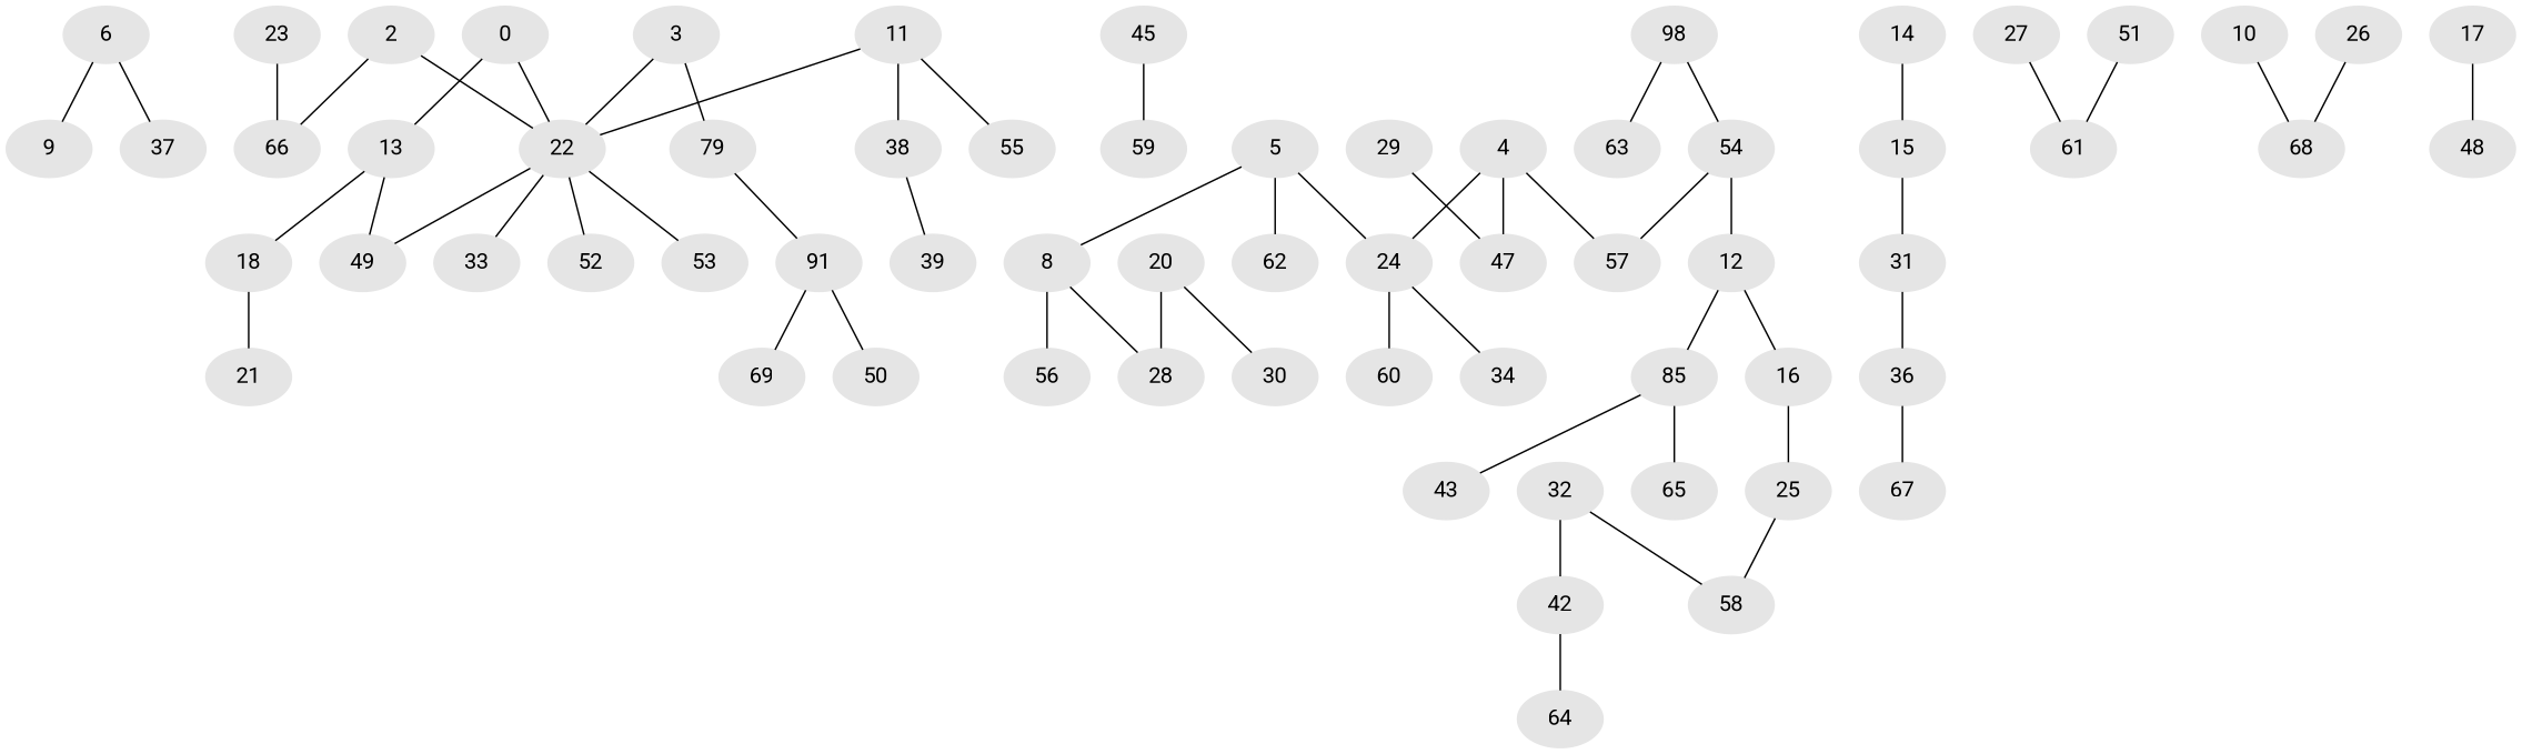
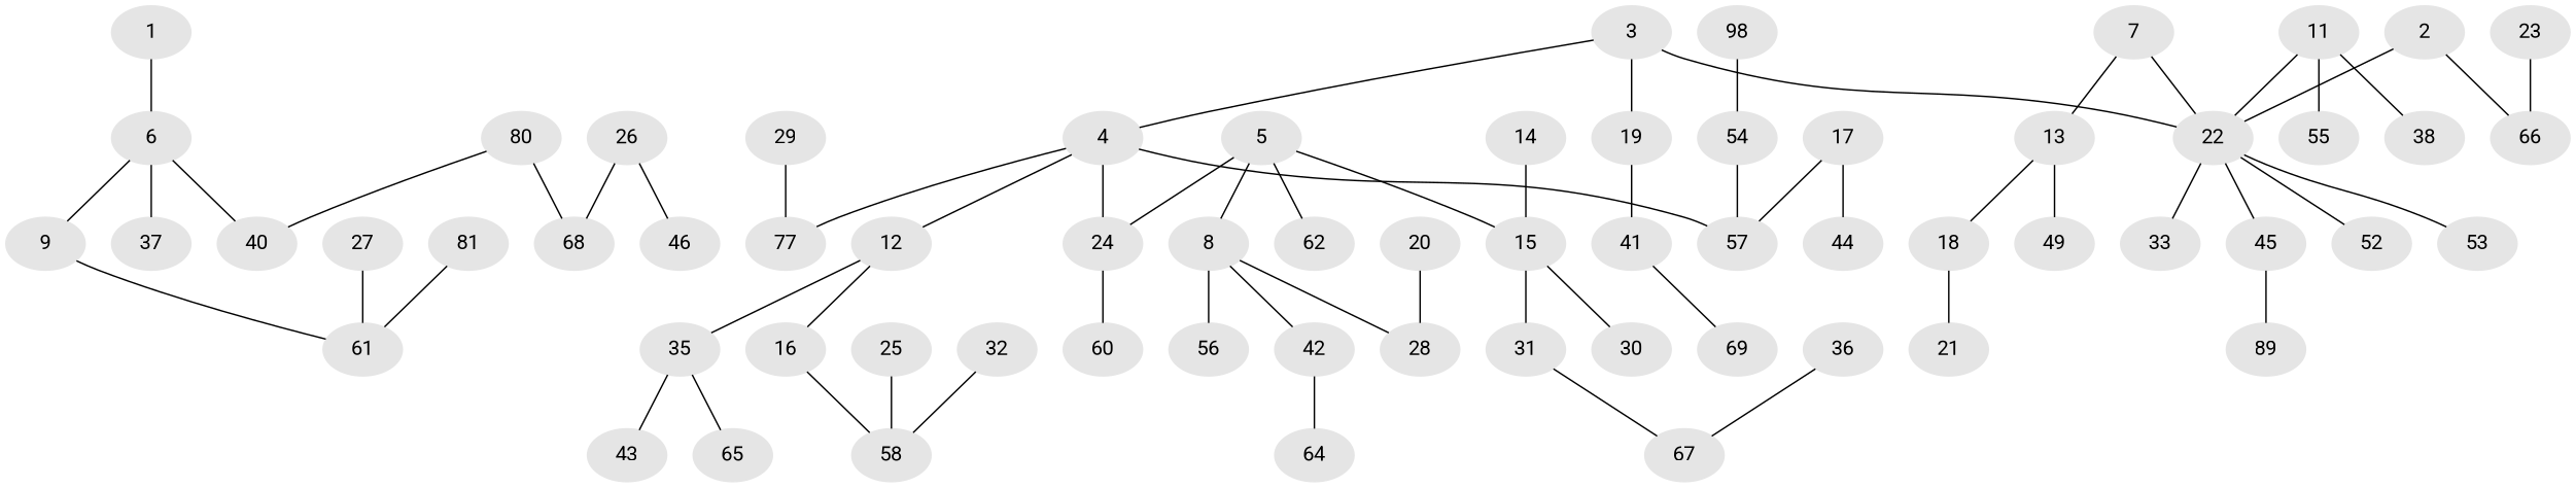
  graph {
    fontname=Roboto
    node [color=gray90 fontname=Roboto style=filled]
    edge [fontname=Roboto weight=1.0]
+   1
    6
    2
    22
    66
    9
    37
+   40
    33
    45
    52
    53
    3
    4
-   19 [label=79]
+   19
    12
    24
-   47
+   47 [label=77]
    57
-   41 [label=91]
+   41
    16
-   35 [label=85]
-   34
+   35
    60
    5
    8
    15
    62
    28
    56
    30
    31
    61
-   7 [label=0]
+   7
    13
    18
    49
-   10
+   10 [label=80]
    68
    11
    38
    55
-   39
    58
    43
    65
    21
    14
    36
    17
-   44 [label=48]
-   50
+   44
    69
    20
-   59
+   59 [label=89]
    23
    25
    26
+   46
    27
    29
    67
    32
    42
    64
    n66 [label=98]
    54
-   63
-   51
+   51 [label=81]
+   1 -- 6
    6 -- 9
    6 -- 37
+   6 -- 40
    2 -- 22
    2 -- 66
    22 -- 33
-   22 -- 49
+   22 -- 45
    22 -- 52
    22 -- 53
+   9 -- 61
    45 -- 59
    3 -- 22
+   3 -- 4
    3 -- 19
-   54 -- 12
+   4 -- 12
    4 -- 24
    4 -- 47
    4 -- 57
    19 -- 41
    12 -- 16
    12 -- 35
-   24 -- 34
    24 -- 60
-   41 -- 50
    41 -- 69
-   16 -- 25
+   16 -- 58
    35 -- 43
    35 -- 65
    5 -- 24
    5 -- 8
+   5 -- 15
    5 -- 62
    8 -- 28
    8 -- 56
-   20 -- 30
+   15 -- 30
    15 -- 31
-   31 -- 36
+   31 -- 67
    7 -- 22
    7 -- 13
    13 -- 18
    13 -- 49
    18 -- 21
+   10 -- 40
    10 -- 68
    11 -- 22
    11 -- 38
    11 -- 55
-   38 -- 39
    14 -- 15
    36 -- 67
+   17 -- 57
    17 -- 44
    20 -- 28
    23 -- 66
    25 -- 58
    26 -- 68
+   26 -- 46
    27 -- 61
    29 -- 47
    32 -- 58
-   32 -- 42
+   8 -- 42
    42 -- 64
    n66 -- 54
-   n66 -- 63
    54 -- 57
    51 -- 61
  }
